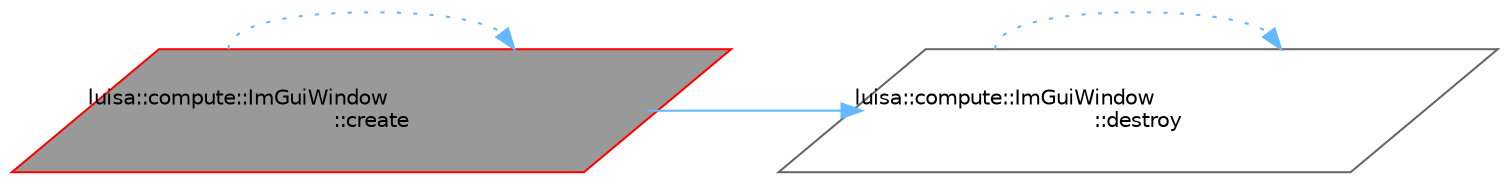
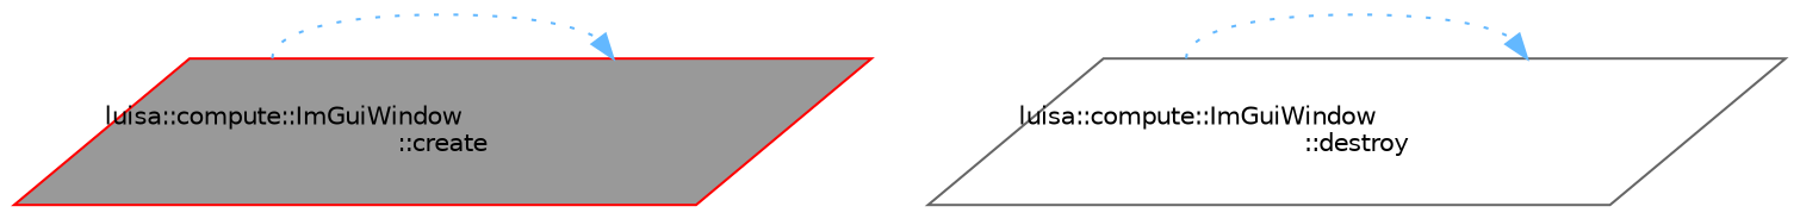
  digraph {
    rankdir=LR
    node [fontname=Helvetica fontsize=10 shape=parallelogram style=filled]
    edge [color=steelblue1 fontname=Helvetica fontsize=10 labelfontname=Helvetica labelfontsize=10 style=dotted]
    n1 [color=red fillcolor=grey60 fontcolor=black height=0.2 label="luisa::compute::ImGuiWindow\l::create" width=0.4]
    n2 [color=gray40 fillcolor=white height=0.2 label="luisa::compute::ImGuiWindow\l::destroy" width=0.4]
    n1 -> n1
-   n1 -> n2 [style=solid]
    n2 -> n2
  }
